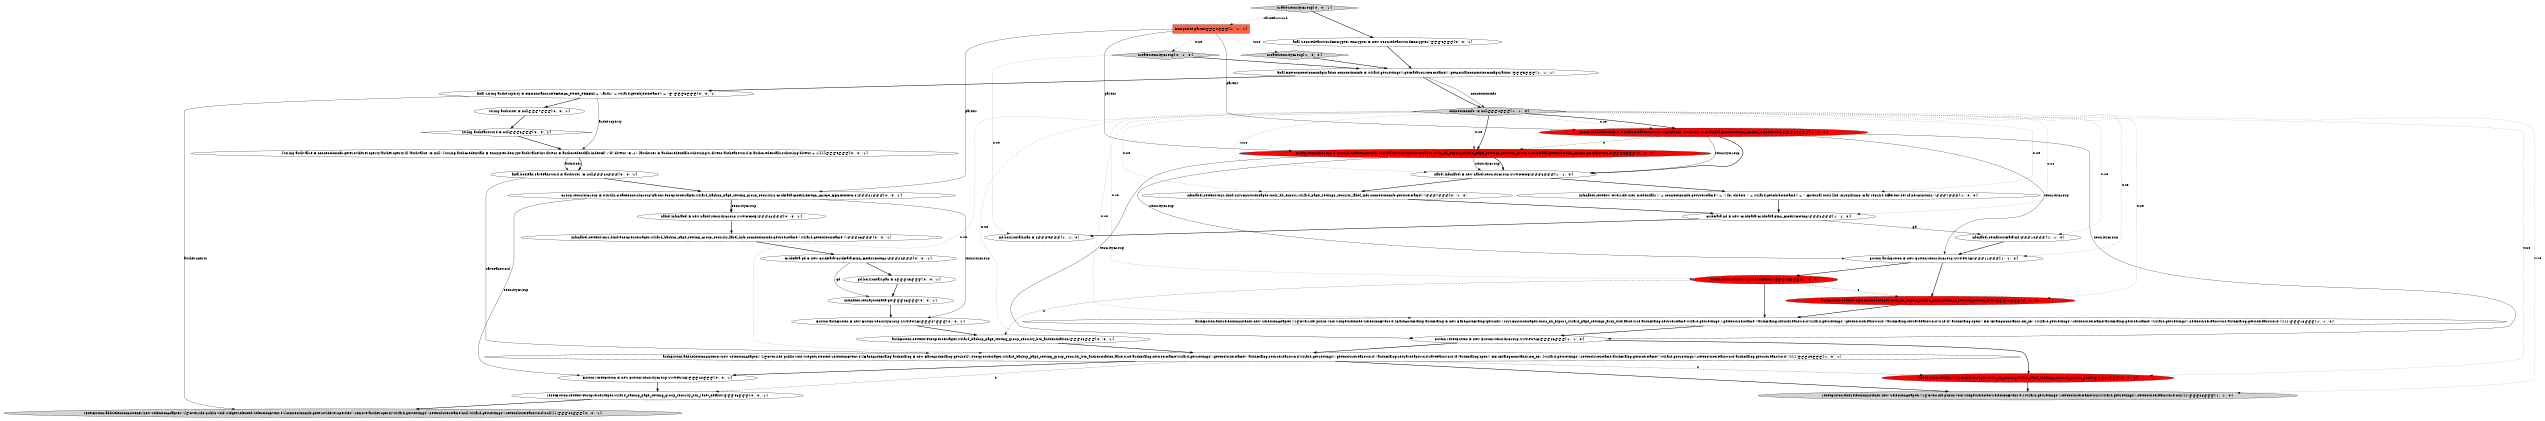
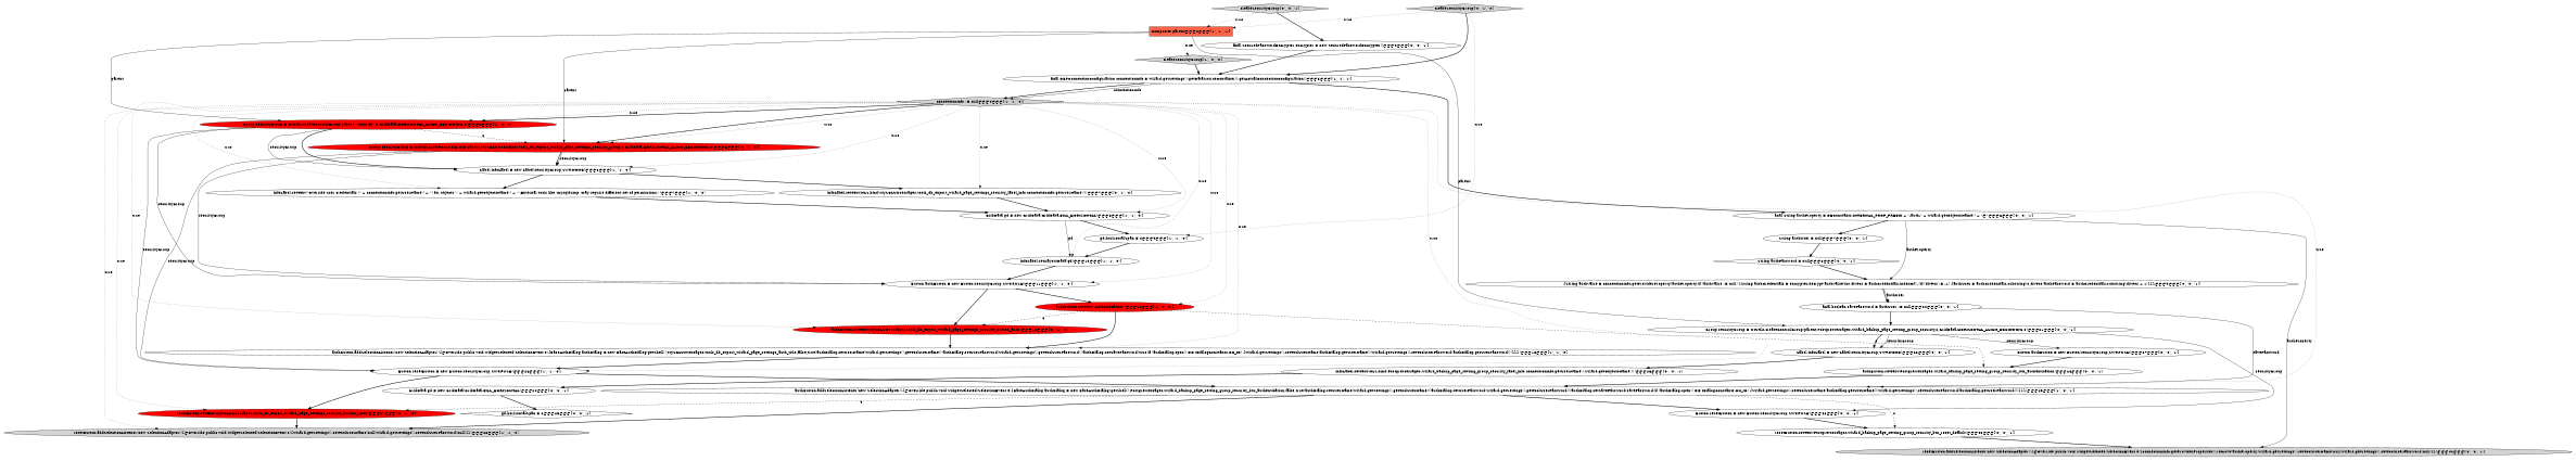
  digraph {
    node [fillcolor=white shape=ellipse style=filled]
    edge [style=bold]
    n1 [fillcolor=lightgray label="resetButton.addSelectionListener(new SelectionAdapter(){@Override public void widgetSelected(SelectionEvent e){connectionInfo.getProviderProperties().remove(authProperty)wizard.getSettings().setToolUserName(null)wizard.getSettings().setToolUserPassword(null)}})@@@44@@@['0', '0', '1']"]
    n2 [fillcolor=lightgray label="createSecurityGroup['0', '0', '1']" shape=diamond]
    n3 [fillcolor=tomato label="Composite parent@@@2@@@['1', '1', '1']" shape=box]
    n4 [label="final SecuredPasswordEncrypter encrypter = new SecuredPasswordEncrypter()@@@4@@@['0', '0', '1']"]
    n5 [label="Group securityGroup = UIUtils.createControlGroup(parent,PostgreMessages.wizard_backup_page_setting_group_security,2,GridData.HORIZONTAL_ALIGN_BEGINNING,0)@@@21@@@['0', '0', '1']"]
    n6 [fillcolor=red label="Group securityGroup = UIUtils.createControlGroup(parent,\"Security\",2,GridData.HORIZONTAL_ALIGN_BEGINNING,0)@@@5@@@['1', '0', '0']"]
    n7 [fillcolor=red label="Group securityGroup = UIUtils.createControlGroup(parent,MySQLUIMessages.tools_db_export_wizard_page_settings_security_group,2,GridData.HORIZONTAL_ALIGN_BEGINNING,0)@@@5@@@['0', '1', '0']"]
    n8 [fillcolor=lightgray label="createSecurityGroup['1', '0', '0']" shape=diamond]
    n9 [label="final DBPConnectionConfiguration connectionInfo = wizard.getSettings().getDataSourceContainer().getActualConnectionConfiguration()@@@5@@@['1', '1', '1']"]
    n10 [fillcolor=lightgray label="resetButton.addSelectionListener(new SelectionAdapter(){@Override public void widgetSelected(SelectionEvent e){wizard.getSettings().setToolUserName(null)wizard.getSettings().setToolUserPassword(null)}})@@@28@@@['1', '1', '0']"]
    n11 [label="GridData gd = new GridData(GridData.FILL_HORIZONTAL)@@@8@@@['1', '1', '0']"]
    n12 [label="infoLabel.setLayoutData(gd)@@@10@@@['1', '1', '0']"]
    n13 [label="gd.horizontalSpan = 2@@@9@@@['1', '1', '0']"]
    n14 [label="Button authButton = new Button(securityGroup,SWT.PUSH)@@@11@@@['1', '1', '0']"]
    n15 [label="final boolean savePassword = authUser != null@@@20@@@['0', '0', '1']"]
    n16 [label="authButton.addSelectionListener(new SelectionAdapter(){@Override public void widgetSelected(SelectionEvent e){BaseAuthDialog authDialog = new BaseAuthDialog(getShell(),PostgreMessages.wizard_backup_page_setting_group_security_btn_authentication,false,true)authDialog.setUserName(wizard.getSettings().getToolUserName())authDialog.setUserPassword(wizard.getSettings().getToolUserPassword())authDialog.setSavePassword(savePassword)if (authDialog.open() == IDialogConstants.OK_ID) {wizard.getSettings().setToolUserName(authDialog.getUserName())wizard.getSettings().setToolUserPassword(authDialog.getUserPassword())}}})@@@29@@@['1', '0', '1']"]
    n17 [label="Button resetButton = new Button(securityGroup,SWT.PUSH)@@@42@@@['0', '0', '1']"]
    n18 [label="Label infoLabel = new Label(securityGroup,SWT.NONE)@@@22@@@['0', '0', '1']"]
    n19 [label="Button authButton = new Button(securityGroup,SWT.PUSH)@@@27@@@['0', '0', '1']"]
    n20 [fillcolor=red label="resetButton.setText(MySQLUIMessages.tools_db_export_wizard_page_settings_security_button_reset)@@@27@@@['0', '1', '0']"]
    n21 [label="resetButton.setText(PostgreMessages.wizard_backup_page_setting_group_security_btn_reset_default)@@@43@@@['0', '0', '1']"]
    n22 [label="authButton.setText(PostgreMessages.wizard_backup_page_setting_group_security_btn_authentication)@@@28@@@['0', '0', '1']"]
    n23 [label="infoLabel.setText(NLS.bind(PostgreMessages.wizard_backup_page_setting_group_security_label_info,connectionInfo.getUserName(),wizard.getObjectsName()))@@@23@@@['0', '0', '1']"]
    n24 [label="String authPassword = null@@@8@@@['0', '0', '1']" shape=diamond]
    n25 [label="{String authValue = connectionInfo.getProviderProperty(authProperty)if (authValue != null) {String authCredentials = encrypter.decrypt(authValue)int divPos = authCredentials.indexOf(':')if (divPos != -1) {authUser = authCredentials.substring(0,divPos)authPassword = authCredentials.substring(divPos + 1)}}}@@@9@@@['0', '0', '1']"]
    n26 [label="GridData gd = new GridData(GridData.FILL_HORIZONTAL)@@@24@@@['0', '0', '1']"]
-   n27 [label="gd.horizontalSpan = 2@@@25@@@['0', '0', '1']"]
-   n28 [label="infoLabel.setLayoutData(gd)@@@26@@@['0', '0', '1']"]
+   n27 [label="gd.horizontalSpan = 2@@@25@@@['0', '0', '1']" shape=diamond]
    n29 [fillcolor=red label="authButton.setText(MySQLUIMessages.tools_db_export_wizard_page_settings_security_button_auth)@@@12@@@['0', '1', '0']"]
    n30 [label="authButton.addSelectionListener(new SelectionAdapter(){@Override public void widgetSelected(SelectionEvent e){BaseAuthDialog authDialog = new BaseAuthDialog(getShell(),MySQLUIMessages.tools_db_export_wizard_page_settings_auth_title,false,true)authDialog.setUserName(wizard.getSettings().getToolUserName())authDialog.setUserPassword(wizard.getSettings().getToolUserPassword())authDialog.setSavePassword(true)if (authDialog.open() == IDialogConstants.OK_ID) {wizard.getSettings().setToolUserName(authDialog.getUserName())wizard.getSettings().setToolUserPassword(authDialog.getUserPassword())}}})@@@13@@@['1', '1', '0']"]
    n31 [label="Button resetButton = new Button(securityGroup,SWT.PUSH)@@@26@@@['1', '1', '0']"]
    n32 [fillcolor=red label="authButton.setText(\"Authentication\")@@@12@@@['1', '0', '0']"]
    n33 [label="Label infoLabel = new Label(securityGroup,SWT.NONE)@@@6@@@['1', '1', '0']"]
    n34 [label="infoLabel.setText(\"Override user credentials (\" + connectionInfo.getUserName() + \") for objects '\" + wizard.getObjectsName() + \"'.External tools like 'mysqldump' may require different set of permissions.\")@@@7@@@['1', '0', '0']"]
    n35 [fillcolor=lightgray label="connectionInfo != null@@@4@@@['1', '1', '0']" shape=diamond]
    n36 [label="final String authProperty = DBConstants.INTERNAL_PROP_PREFIX + \"-auth-\" + wizard.getObjectsName() + \"@\"@@@6@@@['0', '0', '1']"]
    n37 [label="String authUser = null@@@7@@@['0', '0', '1']"]
    n38 [label="infoLabel.setText(NLS.bind(MySQLUIMessages.tools_db_export_wizard_page_settings_security_label_info,connectionInfo.getUserName()))@@@7@@@['0', '1', '0']"]
    n39 [fillcolor=lightgray label="createSecurityGroup['0', '1', '0']" shape=diamond]
-   n2 -> n3 [label=savePassword style=dotted]
+   n2 -> n3 [label=true style=dotted]
    n2 -> n4
    n3 -> n5 [label=parent style=solid]
    n3 -> n6 [label=parent style=solid]
    n3 -> n7 [label=parent style=solid]
    n3 -> n8 [label=true style=dotted]
    n4 -> n9
    n5 -> n17 [label=securityGroup style=solid]
    n5 -> n18
    n5 -> n18 [label=securityGroup style=solid]
    n5 -> n19 [label=securityGroup style=solid]
    n6 -> n7 [label=0 style=dashed]
    n6 -> n14 [label=securityGroup style=solid]
    n6 -> n31 [label=securityGroup style=solid]
    n6 -> n33 [label=securityGroup style=solid]
    n6 -> n33
    n7 -> n14 [label=securityGroup style=solid]
    n7 -> n31 [label=securityGroup style=solid]
    n7 -> n33 [label=securityGroup style=solid]
    n7 -> n33
    n8 -> n9
    n9 -> n35
    n9 -> n35 [label=connectionInfo style=solid]
    n9 -> n36
    n11 -> n12 [label=gd style=solid]
    n11 -> n13
    n12 -> n14
+   n13 -> n12
    n14 -> n29
    n14 -> n32
    n15 -> n5
    n15 -> n16 [label=savePassword style=solid]
    n16 -> n10
    n16 -> n17
    n16 -> n20 [label=0 style=dashed]
    n16 -> n21 [label=0 style=dashed]
    n17 -> n21
    n18 -> n23
    n19 -> n22
    n20 -> n10
    n21 -> n1
    n22 -> n16
    n23 -> n26
    n24 -> n25
    n25 -> n15 [label=authUser style=solid]
    n25 -> n15
    n26 -> n27
-   n26 -> n28 [label=gd style=solid]
-   n27 -> n28
-   n28 -> n19
    n29 -> n30
    n30 -> n31
    n31 -> n16
    n31 -> n20
    n32 -> n22 [label=0 style=dashed]
    n32 -> n29 [label=0 style=dashed]
    n32 -> n30
    n33 -> n34
    n33 -> n38
    n34 -> n11
    n35 -> n6
    n35 -> n6 [label=true style=dotted]
    n35 -> n7
    n35 -> n7 [label=true style=dotted]
    n35 -> n10 [label=true style=dotted]
    n35 -> n11 [label=true style=dotted]
    n35 -> n12 [label=true style=dotted]
    n35 -> n14 [label=true style=dotted]
    n35 -> n16 [label=true style=dotted]
    n35 -> n20 [label=true style=dotted]
    n35 -> n29 [label=true style=dotted]
    n35 -> n30 [label=true style=dotted]
    n35 -> n31 [label=true style=dotted]
    n35 -> n32 [label=true style=dotted]
    n35 -> n33 [label=true style=dotted]
    n35 -> n34 [label=true style=dotted]
    n35 -> n38 [label=true style=dotted]
    n36 -> n1 [label=authProperty style=solid]
    n36 -> n25 [label=authProperty style=solid]
    n36 -> n37
    n37 -> n24
    n38 -> n11
-   n3 -> n39 [label=true style=dotted]
+   n39 -> n3 [label=true style=dotted]
    n39 -> n9
    n39 -> n13 [label=true style=dotted]
  }
